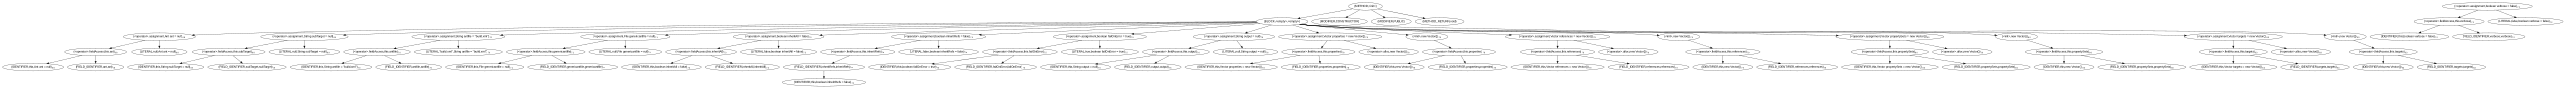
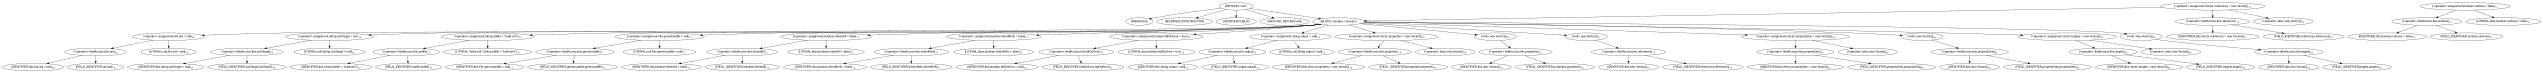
  digraph {
    fontname="Liberation Sans"
    node [fontname="Liberation Sans"]
    edge [fontname="Liberation Sans"]
    n1 [label=<(METHOD,&lt;init&gt;)>]
+   n2 [label=<(PARAM,this)>]
    n3 [label=<(BLOCK,&lt;empty&gt;,&lt;empty&gt;)>]
    n4 [label=<(MODIFIER,CONSTRUCTOR)>]
    n5 [label=<(MODIFIER,PUBLIC)>]
    n6 [label=<(METHOD_RETURN,void)>]
    n7 [label=<(&lt;operator&gt;.assignment,Ant ant = null)<SUB>68</SUB>>]
    n8 [label=<(&lt;operator&gt;.assignment,String subTarget = null)<SUB>69</SUB>>]
    n9 [label=<(&lt;operator&gt;.assignment,String antfile = &quot;build.xml&quot;)<SUB>70</SUB>>]
    n10 [label=<(&lt;operator&gt;.assignment,File genericantfile = null)<SUB>71</SUB>>]
    n11 [label=<(&lt;operator&gt;.assignment,boolean inheritAll = false)<SUB>73</SUB>>]
    n12 [label=<(&lt;operator&gt;.assignment,boolean inheritRefs = false)<SUB>74</SUB>>]
    n13 [label=<(&lt;operator&gt;.assignment,boolean failOnError = true)<SUB>75</SUB>>]
    n14 [label=<(&lt;operator&gt;.assignment,String output = null)<SUB>76</SUB>>]
    n15 [label=<(&lt;operator&gt;.assignment,Vector properties = new Vector())<SUB>78</SUB>>]
    n16 [label=<(&lt;init&gt;,new Vector())<SUB>78</SUB>>]
    n17 [label=<(&lt;operator&gt;.assignment,Vector references = new Vector())<SUB>79</SUB>>]
    n18 [label=<(&lt;init&gt;,new Vector())<SUB>79</SUB>>]
    n19 [label=<(&lt;operator&gt;.assignment,Vector propertySets = new Vector())<SUB>80</SUB>>]
    n20 [label=<(&lt;init&gt;,new Vector())<SUB>80</SUB>>]
    n21 [label=<(&lt;operator&gt;.assignment,Vector targets = new Vector())<SUB>83</SUB>>]
    n22 [label=<(&lt;init&gt;,new Vector())<SUB>83</SUB>>]
    n23 [label=<(&lt;operator&gt;.fieldAccess,this.ant)<SUB>68</SUB>>]
    n24 [label=<(LITERAL,null,Ant ant = null)<SUB>68</SUB>>]
    n25 [label=<(&lt;operator&gt;.fieldAccess,this.subTarget)<SUB>68</SUB>>]
    n26 [label=<(LITERAL,null,String subTarget = null)<SUB>69</SUB>>]
    n27 [label=<(&lt;operator&gt;.fieldAccess,this.antfile)<SUB>70</SUB>>]
    n28 [label=<(LITERAL,&quot;build.xml&quot;,String antfile = &quot;build.xml&quot;)<SUB>70</SUB>>]
    n29 [label=<(&lt;operator&gt;.fieldAccess,this.genericantfile)<SUB>71</SUB>>]
    n30 [label=<(LITERAL,null,File genericantfile = null)<SUB>71</SUB>>]
    n31 [label=<(&lt;operator&gt;.assignment,boolean verbose = false)<SUB>72</SUB>>]
    n32 [label=<(&lt;operator&gt;.fieldAccess,this.verbose)<SUB>72</SUB>>]
    n33 [label=<(LITERAL,false,boolean verbose = false)<SUB>72</SUB>>]
    n34 [label=<(&lt;operator&gt;.fieldAccess,this.inheritAll)<SUB>73</SUB>>]
    n35 [label=<(LITERAL,false,boolean inheritAll = false)<SUB>73</SUB>>]
    n36 [label=<(&lt;operator&gt;.fieldAccess,this.inheritRefs)<SUB>74</SUB>>]
    n37 [label=<(LITERAL,false,boolean inheritRefs = false)<SUB>74</SUB>>]
    n38 [label=<(&lt;operator&gt;.fieldAccess,this.failOnError)<SUB>75</SUB>>]
    n39 [label=<(LITERAL,true,boolean failOnError = true)<SUB>75</SUB>>]
    n40 [label=<(&lt;operator&gt;.fieldAccess,this.output)<SUB>76</SUB>>]
    n41 [label=<(LITERAL,null,String output = null)<SUB>76</SUB>>]
    n42 [label=<(&lt;operator&gt;.fieldAccess,this.properties)<SUB>78</SUB>>]
    n43 [label=<(&lt;operator&gt;.alloc,new Vector())<SUB>78</SUB>>]
    n44 [label=<(&lt;operator&gt;.fieldAccess,this.properties)<SUB>78</SUB>>]
    n45 [label=<(&lt;operator&gt;.fieldAccess,this.references)<SUB>79</SUB>>]
    n46 [label=<(&lt;operator&gt;.alloc,new Vector())<SUB>79</SUB>>]
    n47 [label=<(&lt;operator&gt;.fieldAccess,this.references)<SUB>79</SUB>>]
    n48 [label=<(&lt;operator&gt;.fieldAccess,this.propertySets)<SUB>80</SUB>>]
    n49 [label=<(&lt;operator&gt;.alloc,new Vector())<SUB>80</SUB>>]
    n50 [label=<(&lt;operator&gt;.fieldAccess,this.propertySets)<SUB>80</SUB>>]
    n51 [label=<(&lt;operator&gt;.fieldAccess,this.targets)<SUB>83</SUB>>]
    n52 [label=<(&lt;operator&gt;.alloc,new Vector())<SUB>83</SUB>>]
    n53 [label=<(&lt;operator&gt;.fieldAccess,this.targets)<SUB>83</SUB>>]
    n54 [label=<(IDENTIFIER,this,Ant ant = null)<SUB>68</SUB>>]
    n55 [label=<(FIELD_IDENTIFIER,ant,ant)<SUB>68</SUB>>]
    n56 [label=<(IDENTIFIER,this,String subTarget = null)<SUB>69</SUB>>]
    n57 [label=<(FIELD_IDENTIFIER,subTarget,subTarget)<SUB>69</SUB>>]
    n58 [label=<(IDENTIFIER,this,String antfile = &quot;build.xml&quot;)<SUB>70</SUB>>]
    n59 [label=<(FIELD_IDENTIFIER,antfile,antfile)<SUB>70</SUB>>]
    n60 [label=<(IDENTIFIER,this,File genericantfile = null)<SUB>71</SUB>>]
    n61 [label=<(FIELD_IDENTIFIER,genericantfile,genericantfile)<SUB>71</SUB>>]
    n62 [label=<(IDENTIFIER,this,boolean verbose = false)<SUB>72</SUB>>]
    n63 [label=<(FIELD_IDENTIFIER,verbose,verbose)<SUB>72</SUB>>]
    n64 [label=<(IDENTIFIER,this,boolean inheritAll = false)<SUB>73</SUB>>]
    n65 [label=<(FIELD_IDENTIFIER,inheritAll,inheritAll)<SUB>73</SUB>>]
    n66 [label=<(IDENTIFIER,this,boolean inheritRefs = false)<SUB>74</SUB>>]
    n67 [label=<(FIELD_IDENTIFIER,inheritRefs,inheritRefs)<SUB>74</SUB>>]
    n68 [label=<(IDENTIFIER,this,boolean failOnError = true)<SUB>75</SUB>>]
    n69 [label=<(FIELD_IDENTIFIER,failOnError,failOnError)<SUB>75</SUB>>]
    n70 [label=<(IDENTIFIER,this,String output = null)<SUB>76</SUB>>]
    n71 [label=<(FIELD_IDENTIFIER,output,output)<SUB>76</SUB>>]
    n72 [label=<(IDENTIFIER,this,Vector properties = new Vector())<SUB>78</SUB>>]
    n73 [label=<(FIELD_IDENTIFIER,properties,properties)<SUB>78</SUB>>]
    n74 [label=<(IDENTIFIER,this,new Vector())<SUB>78</SUB>>]
    n75 [label=<(FIELD_IDENTIFIER,properties,properties)<SUB>78</SUB>>]
    n76 [label=<(IDENTIFIER,this,Vector references = new Vector())<SUB>79</SUB>>]
    n77 [label=<(FIELD_IDENTIFIER,references,references)<SUB>79</SUB>>]
    n78 [label=<(IDENTIFIER,this,new Vector())<SUB>79</SUB>>]
    n79 [label=<(FIELD_IDENTIFIER,references,references)<SUB>79</SUB>>]
    n80 [label=<(IDENTIFIER,this,Vector propertySets = new Vector())<SUB>80</SUB>>]
    n81 [label=<(FIELD_IDENTIFIER,propertySets,propertySets)<SUB>80</SUB>>]
    n82 [label=<(IDENTIFIER,this,new Vector())<SUB>80</SUB>>]
    n83 [label=<(FIELD_IDENTIFIER,propertySets,propertySets)<SUB>80</SUB>>]
    n84 [label=<(IDENTIFIER,this,Vector targets = new Vector())<SUB>83</SUB>>]
    n85 [label=<(FIELD_IDENTIFIER,targets,targets)<SUB>83</SUB>>]
    n86 [label=<(IDENTIFIER,this,new Vector())<SUB>83</SUB>>]
    n87 [label=<(FIELD_IDENTIFIER,targets,targets)<SUB>83</SUB>>]
+   n1 -> n2
    n1 -> n3
    n1 -> n4
    n1 -> n5
    n1 -> n6
    n3 -> n7
    n3 -> n8
    n3 -> n9
    n3 -> n10
    n3 -> n11
    n3 -> n12
    n3 -> n13
    n3 -> n14
    n3 -> n15
    n3 -> n16
-   n3 -> n17
+   n17 -> n3
    n3 -> n18
    n3 -> n19
    n3 -> n20
    n3 -> n21
    n3 -> n22
    n7 -> n23
    n7 -> n24
    n8 -> n25
    n8 -> n26
    n9 -> n27
    n9 -> n28
    n10 -> n29
    n10 -> n30
    n11 -> n34
    n11 -> n35
    n12 -> n36
    n12 -> n37
    n13 -> n38
    n13 -> n39
    n14 -> n40
    n14 -> n41
    n15 -> n42
    n15 -> n43
    n16 -> n44
    n17 -> n45
    n17 -> n46
    n18 -> n47
    n19 -> n48
    n19 -> n49
    n20 -> n50
    n21 -> n51
    n21 -> n52
    n22 -> n53
    n23 -> n54
    n23 -> n55
    n25 -> n56
    n25 -> n57
    n27 -> n58
    n27 -> n59
    n29 -> n60
    n29 -> n61
    n31 -> n32
    n31 -> n33
    n32 -> n62
    n32 -> n63
    n34 -> n64
    n34 -> n65
-   n67 -> n66
+   n36 -> n66
    n36 -> n67
    n38 -> n68
    n38 -> n69
    n40 -> n70
    n40 -> n71
    n42 -> n72
    n42 -> n73
    n44 -> n74
    n44 -> n75
    n45 -> n76
    n45 -> n77
    n47 -> n78
    n47 -> n79
    n48 -> n80
    n48 -> n81
    n50 -> n82
    n50 -> n83
    n51 -> n84
    n51 -> n85
    n53 -> n86
    n53 -> n87
  }
